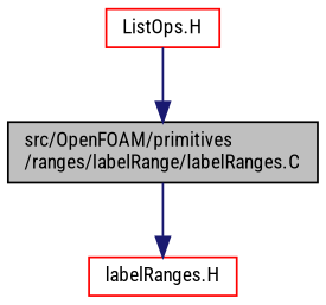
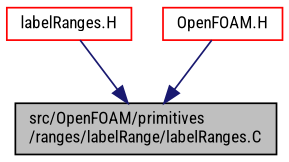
  digraph {
    fontname="Roboto Condensed"
    node [color=red fontname="Roboto Condensed" fontsize=10 shape=record]
    edge [color=midnightblue fontname="Roboto Condensed" fontsize=10 labelfontname=FreeSans labelfontsize=10 style=solid]
    n1 [color=black fillcolor=grey75 fontcolor=black height=0.2 label="src/OpenFOAM/primitives\l/ranges/labelRange/labelRanges.C" style=filled width=0.4]
    n2 [height=0.2 label="labelRanges.H" width=0.4]
-   n3 [height=0.2 label="ListOps.H" width=0.4]
-   n1 -> n2
+   n3 [height=0.2 label="OpenFOAM.H" width=0.4]
+   n2 -> n1
    n3 -> n1
  }
